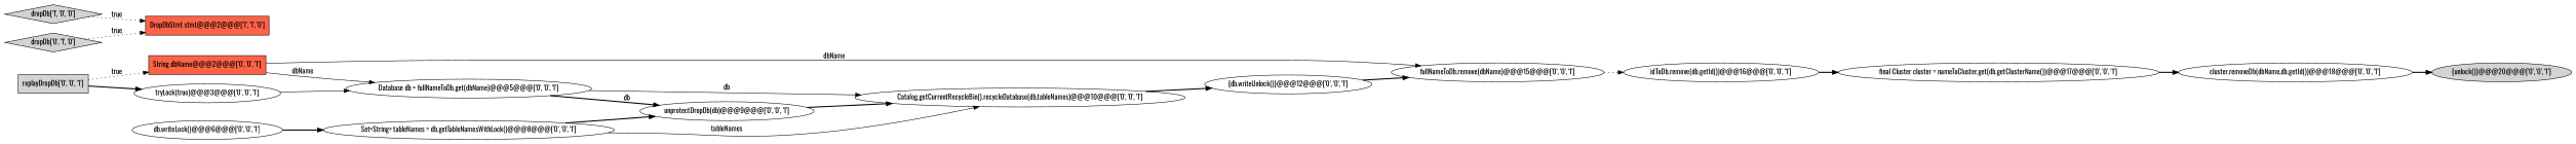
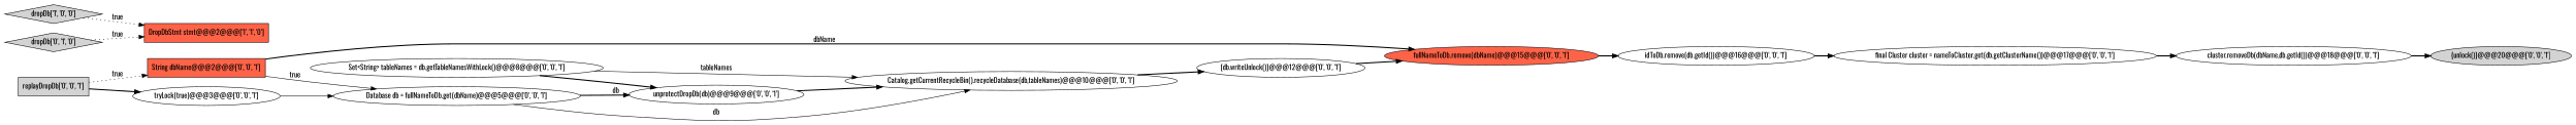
  digraph {
    fontname=Oswald
    rankdir=LR
    node [fillcolor=white fontname=Oswald shape=ellipse style=filled]
    edge [fontname=Oswald style=bold]
    n1 [label="Database db = fullNameToDb.get(dbName)@@@5@@@['0', '0', '1']"]
    n2 [label="Catalog.getCurrentRecycleBin().recycleDatabase(db,tableNames)@@@10@@@['0', '0', '1']"]
    n3 [label="unprotectDropDb(db)@@@9@@@['0', '0', '1']"]
    n4 [label="{db.writeUnlock()}@@@12@@@['0', '0', '1']"]
-   n5 [label="db.writeLock()@@@6@@@['0', '0', '1']"]
    n6 [label="Set<String> tableNames = db.getTableNamesWithLock()@@@8@@@['0', '0', '1']"]
    n7 [fillcolor=lightgray label="dropDb['1', '0', '0']" shape=diamond]
    n8 [fillcolor=tomato label="DropDbStmt stmt@@@2@@@['1', '1', '0']" shape=box]
    n9 [fillcolor=lightgray label="dropDb['0', '1', '0']" shape=diamond]
-   n10 [label="fullNameToDb.remove(dbName)@@@15@@@['0', '0', '1']"]
+   n10 [fillcolor=tomato label="fullNameToDb.remove(dbName)@@@15@@@['0', '0', '1']"]
    n11 [label="idToDb.remove(db.getId())@@@16@@@['0', '0', '1']"]
    n12 [label="final Cluster cluster = nameToCluster.get(db.getClusterName())@@@17@@@['0', '0', '1']"]
    n13 [label="cluster.removeDb(dbName,db.getId())@@@18@@@['0', '0', '1']"]
    n14 [fillcolor=lightgray label="{unlock()}@@@20@@@['0', '0', '1']"]
    n15 [fillcolor=lightgray label="replayDropDb['0', '0', '1']" shape=box]
    n16 [fillcolor=tomato label="String dbName@@@2@@@['0', '0', '1']" shape=box]
    n17 [label="tryLock(true)@@@3@@@['0', '0', '1']"]
    n1 -> n2 [label=db style=solid]
    n1 -> n3 [label=db]
    n2 -> n4
    n3 -> n2
    n4 -> n10
-   n5 -> n6
    n6 -> n2 [label=tableNames style=solid]
    n6 -> n3
    n7 -> n8 [label=true style=dotted]
    n9 -> n8 [label=true style=dotted]
-   n10 -> n11 [style=dotted]
+   n10 -> n11
    n11 -> n12
    n12 -> n13
    n13 -> n14
    n15 -> n16 [label=true style=dotted]
    n15 -> n17
-   n16 -> n1 [label=dbName style=solid]
-   n16 -> n10 [label=dbName style=solid]
+   n16 -> n1 [label=true style=solid]
+   n16 -> n10 [label=dbName]
    n17 -> n1 [style=solid]
  }
